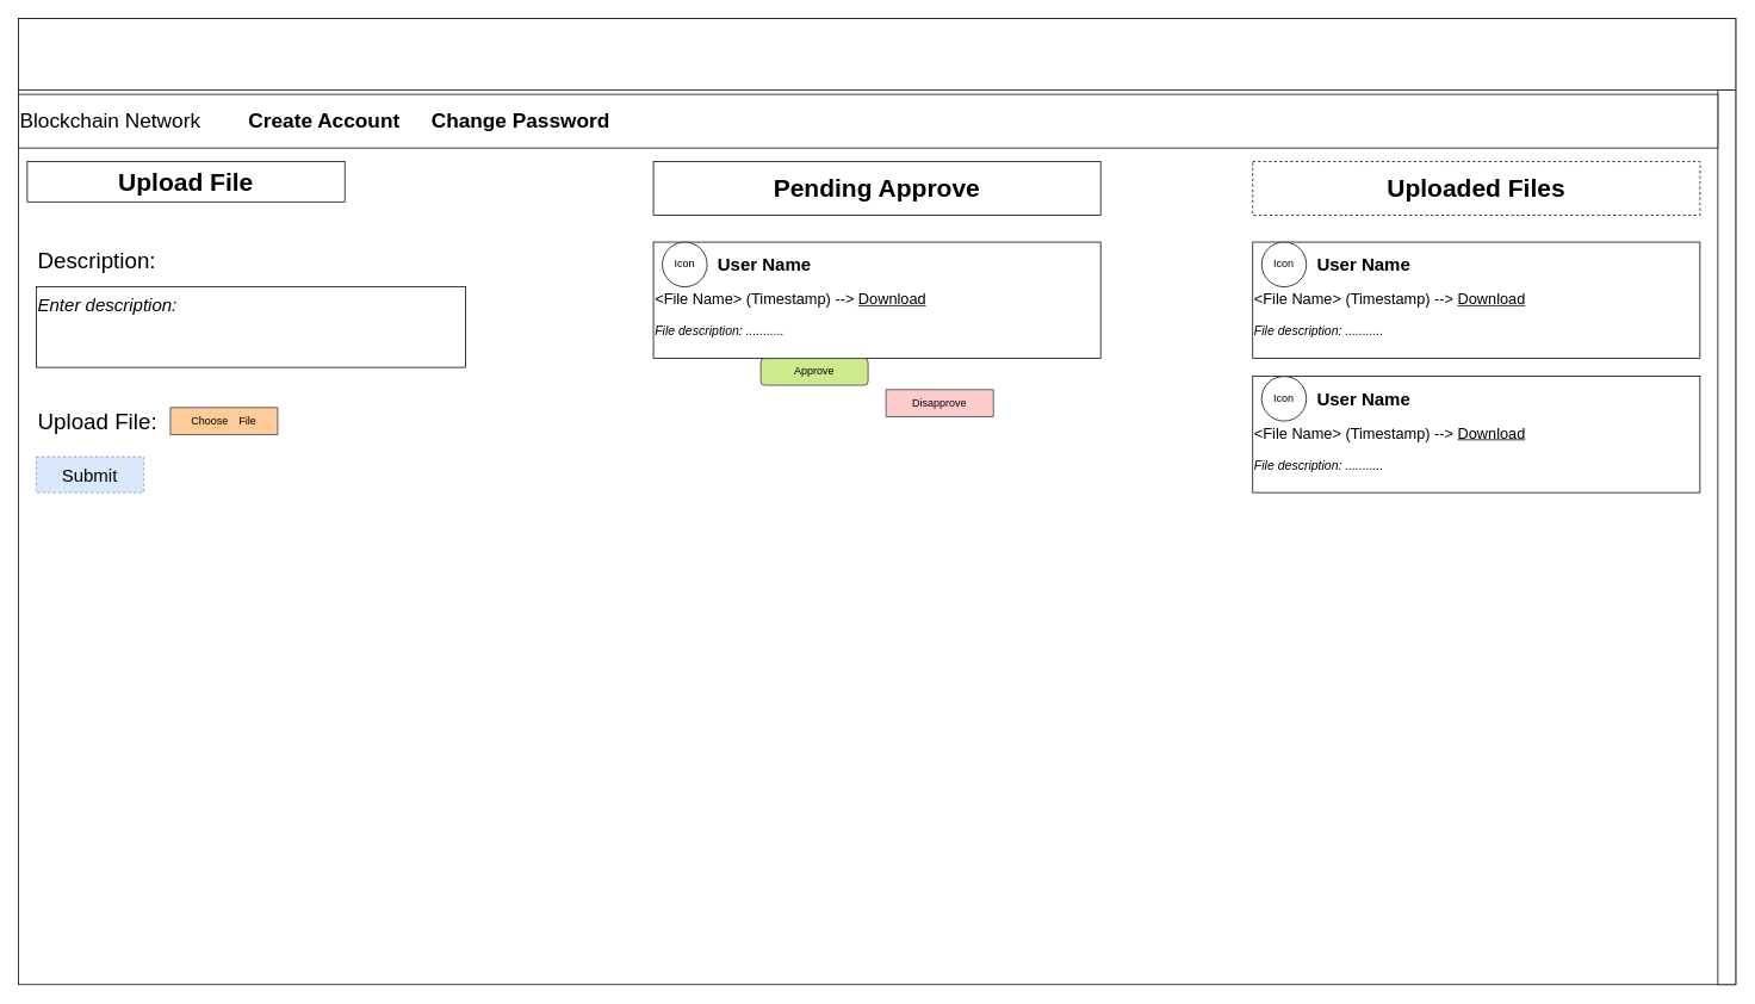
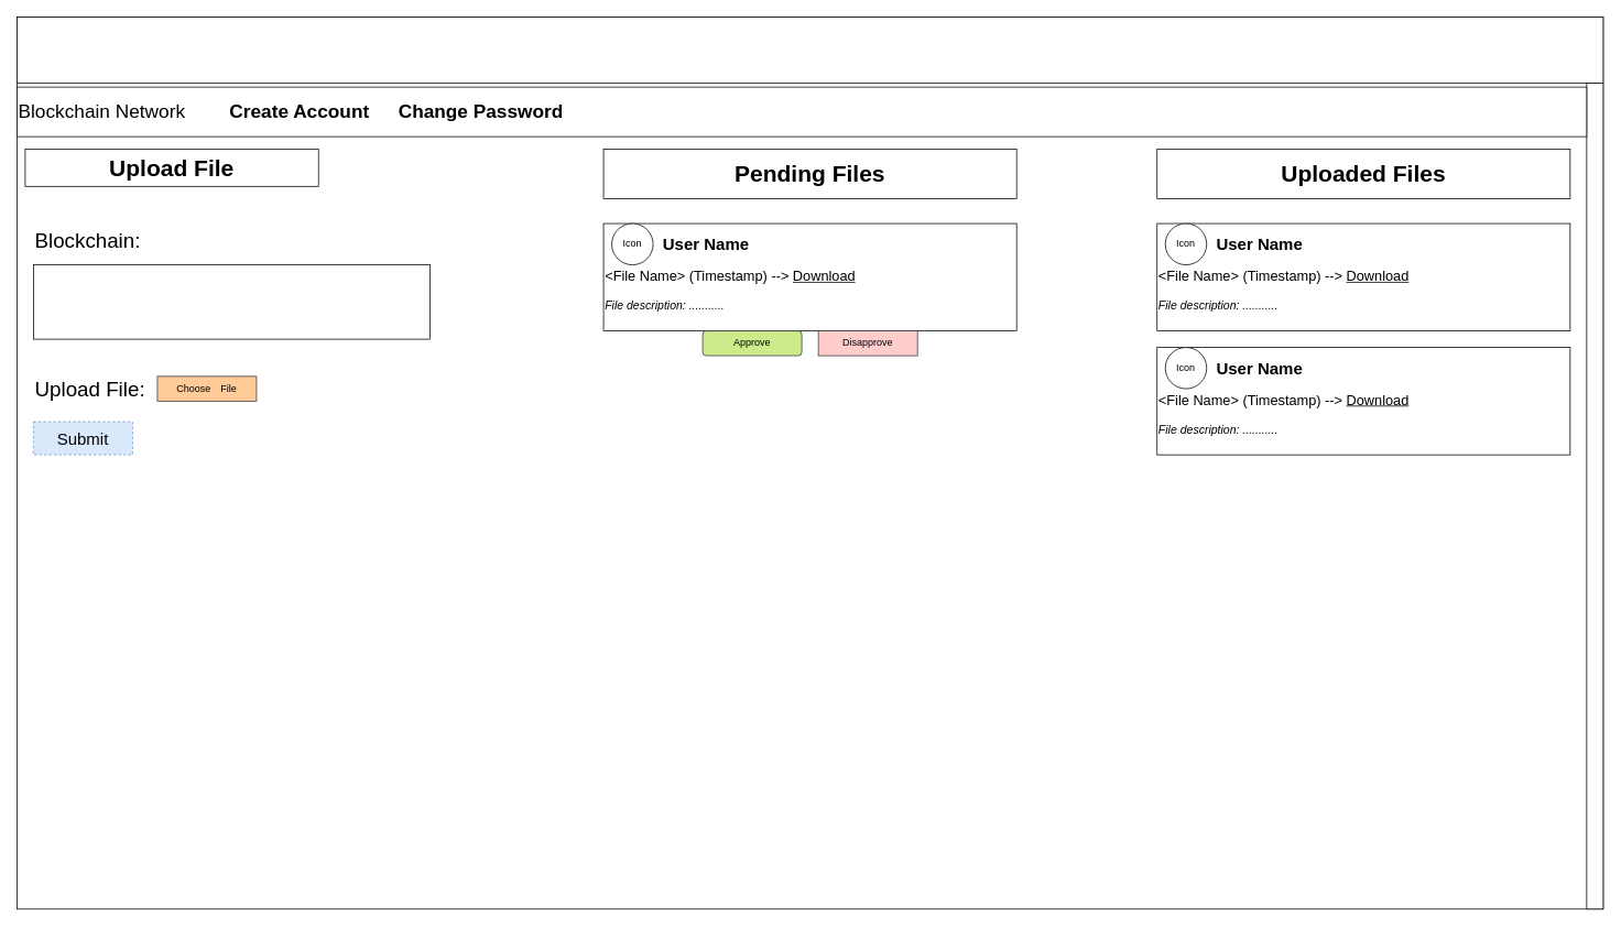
  <mxCell id="0" />
  <mxCell id="1" parent="0" />
  <mxCell id="2" value="" style="rounded=0;whiteSpace=wrap;html=1;" vertex="1" parent="1"><mxGeometry width="1920" height="1080" as="geometry" x="20" y="20" /></mxCell>
  <mxCell id="3" value="" style="rounded=0;whiteSpace=wrap;html=1;" vertex="1" parent="1"><mxGeometry width="1920" height="80" as="geometry" x="20" y="20" /></mxCell>
  <mxCell id="4" value="" style="shape=image;verticalLabelPosition=bottom;labelBackgroundColor=default;verticalAlign=top;aspect=fixed;imageAspect=0;image=https://i.gyazo.com/a97b149d6ed65168a0f0d49f9e61fdd1.png;" vertex="1" parent="1"><mxGeometry width="1920" height="84.8" as="geometry" x="20" y="20" /></mxCell>
  <mxCell id="5" value="" style="rounded=0;whiteSpace=wrap;html=1;" vertex="1" parent="1"><mxGeometry x="1920" y="100" width="20" height="1000" as="geometry" /></mxCell>
  <mxCell id="6" value="&lt;font style=&quot;font-size: 23px;&quot;&gt;Blockchain Network&lt;span style=&quot;font-weight: bold; white-space: pre;&quot;&gt;&#09;&lt;/span&gt;&lt;b&gt;Create Account&lt;/b&gt;&lt;span style=&quot;font-weight: bold; white-space: pre;&quot;&gt;&#09;&lt;/span&gt;&lt;b&gt;Change Password&lt;/b&gt;&lt;/font&gt;" style="rounded=0;whiteSpace=wrap;html=1;align=left;" vertex="1" parent="1"><mxGeometry y="104.8" width="1900" height="60" as="geometry" x="20" /></mxCell>
  <mxCell id="7" value="&lt;font style=&quot;font-size: 28px;&quot;&gt;&lt;b&gt;Upload File&lt;/b&gt;&lt;/font&gt;" style="rounded=0;whiteSpace=wrap;html=1;" vertex="1" parent="1"><mxGeometry x="30" y="180" width="355" height="45" as="geometry" /></mxCell>
- <mxCell id="8" value="&lt;font style=&quot;font-size: 28px;&quot;&gt;&lt;b&gt;Pending Approve&lt;/b&gt;&lt;/font&gt;" style="rounded=0;whiteSpace=wrap;html=1;" vertex="1" parent="1"><mxGeometry x="730" y="180" width="500" height="60" as="geometry" /></mxCell>
- <mxCell id="9" value="&lt;font style=&quot;font-size: 28px;&quot;&gt;&lt;b&gt;Uploaded Files&lt;/b&gt;&lt;/font&gt;" style="rounded=0;whiteSpace=wrap;html=1;dashed=1;" vertex="1" parent="1"><mxGeometry x="1400" y="180" width="500" height="60" as="geometry" /></mxCell>
+ <mxCell id="8" value="&lt;font style=&quot;font-size: 28px;&quot;&gt;&lt;b&gt;Pending Files&lt;/b&gt;&lt;/font&gt;" style="rounded=0;whiteSpace=wrap;html=1;" vertex="1" parent="1"><mxGeometry x="730" y="180" width="500" height="60" as="geometry" /></mxCell>
+ <mxCell id="9" value="&lt;font style=&quot;font-size: 28px;&quot;&gt;&lt;b&gt;Uploaded Files&lt;/b&gt;&lt;/font&gt;" style="rounded=0;whiteSpace=wrap;html=1;" vertex="1" parent="1"><mxGeometry x="1400" y="180" width="500" height="60" as="geometry" /></mxCell>
  <mxCell id="10" value="&lt;p style=&quot;line-height: 120%;&quot;&gt;&lt;br&gt;&lt;/p&gt;" style="rounded=0;whiteSpace=wrap;html=1;align=left;" vertex="1" parent="1"><mxGeometry x="40" y="320" width="480" height="90" as="geometry" /></mxCell>
- <mxCell id="11" value="&lt;font style=&quot;font-size: 25px;&quot;&gt;Description:&lt;/font&gt;" style="text;html=1;align=left;verticalAlign=middle;whiteSpace=wrap;rounded=0;" vertex="1" parent="1"><mxGeometry x="40" y="270" width="470" height="40" as="geometry" /></mxCell>
- <mxCell id="12" value="&lt;font size=&quot;1&quot; style=&quot;&quot;&gt;&lt;i style=&quot;font-size: 20px;&quot;&gt;Enter description:&lt;/i&gt;&lt;/font&gt;" style="text;html=1;align=left;verticalAlign=middle;whiteSpace=wrap;rounded=0;" vertex="1" parent="1"><mxGeometry x="40" y="320" width="470" height="40" as="geometry" /></mxCell>
+ <mxCell id="11" value="&lt;font style=&quot;font-size: 25px;&quot;&gt;Blockchain:&lt;/font&gt;" style="text;html=1;align=left;verticalAlign=middle;whiteSpace=wrap;rounded=0;" vertex="1" parent="1"><mxGeometry x="40" y="270" width="470" height="40" as="geometry" /></mxCell>
  <mxCell id="13" value="&lt;font style=&quot;font-size: 25px;&quot;&gt;Upload File:&amp;nbsp;&lt;/font&gt;" style="text;html=1;align=left;verticalAlign=middle;whiteSpace=wrap;rounded=0;" vertex="1" parent="1"><mxGeometry x="40" y="450" width="470" height="40" as="geometry" /></mxCell>
  <mxCell id="14" value="Choose&amp;nbsp;&lt;span style=&quot;white-space: pre;&quot;&gt;&#09;&lt;/span&gt;File" style="rounded=0;whiteSpace=wrap;html=1;fillColor=#ffcc99;strokeColor=#36393d;" vertex="1" parent="1"><mxGeometry x="190" y="455" width="120" height="30" as="geometry" /></mxCell>
  <mxCell id="15" value="&lt;font style=&quot;font-size: 20px;&quot;&gt;Submit&lt;/font&gt;" style="rounded=0;whiteSpace=wrap;html=1;fillColor=#dae8fc;strokeColor=#6c8ebf;dashed=1;" vertex="1" parent="1"><mxGeometry x="40" y="510" width="120" height="40" as="geometry" /></mxCell>
  <mxCell id="16" value="&lt;font style=&quot;font-size: 17px;&quot;&gt;&amp;lt;File Name&amp;gt; (Timestamp) --&amp;gt; &lt;font style=&quot;font-size: 17px;&quot;&gt;&lt;u style=&quot;&quot;&gt;Download&lt;/u&gt;&lt;/font&gt;&lt;/font&gt;" style="rounded=0;whiteSpace=wrap;html=1;align=left;" vertex="1" parent="1"><mxGeometry x="730" y="270" width="500" height="130" as="geometry" /></mxCell>
  <mxCell id="17" value="Icon" style="ellipse;whiteSpace=wrap;html=1;aspect=fixed;" vertex="1" parent="1"><mxGeometry x="740" y="270" width="50" height="50" as="geometry" /></mxCell>
  <mxCell id="18" value="&lt;span style=&quot;font-size: 20px;&quot;&gt;&lt;b style=&quot;&quot;&gt;User Name&lt;/b&gt;&lt;/span&gt;" style="text;html=1;align=left;verticalAlign=middle;whiteSpace=wrap;rounded=0;" vertex="1" parent="1"><mxGeometry x="800" y="275" width="470" height="40" as="geometry" /></mxCell>
  <mxCell id="19" value="&lt;font size=&quot;1&quot; style=&quot;&quot;&gt;&lt;i style=&quot;font-size: 14px;&quot;&gt;File description: ...........&lt;/i&gt;&lt;/font&gt;" style="text;html=1;align=left;verticalAlign=middle;whiteSpace=wrap;rounded=0;" vertex="1" parent="1"><mxGeometry x="730" y="350" width="470" height="40" as="geometry" /></mxCell>
  <mxCell id="20" value="&lt;font style=&quot;font-size: 17px;&quot;&gt;&amp;lt;File Name&amp;gt; (Timestamp) --&amp;gt; &lt;font style=&quot;font-size: 17px;&quot;&gt;&lt;u style=&quot;&quot;&gt;Download&lt;/u&gt;&lt;/font&gt;&lt;/font&gt;" style="rounded=0;whiteSpace=wrap;html=1;align=left;" vertex="1" parent="1"><mxGeometry x="1400" y="270" width="500" height="130" as="geometry" /></mxCell>
  <mxCell id="21" value="&lt;font style=&quot;font-size: 17px;&quot;&gt;&amp;lt;File Name&amp;gt; (Timestamp) --&amp;gt; &lt;font style=&quot;font-size: 17px;&quot;&gt;&lt;u style=&quot;&quot;&gt;Download&lt;/u&gt;&lt;/font&gt;&lt;/font&gt;" style="rounded=0;whiteSpace=wrap;html=1;align=left;" vertex="1" parent="1"><mxGeometry x="1400" y="420" width="500" height="130" as="geometry" /></mxCell>
  <mxCell id="22" value="&lt;span style=&quot;font-size: 20px;&quot;&gt;&lt;b style=&quot;&quot;&gt;User Name&lt;/b&gt;&lt;/span&gt;" style="text;html=1;align=left;verticalAlign=middle;whiteSpace=wrap;rounded=0;" vertex="1" parent="1"><mxGeometry x="1470" y="275" width="470" height="40" as="geometry" /></mxCell>
  <mxCell id="23" value="&lt;span style=&quot;font-size: 20px;&quot;&gt;&lt;b style=&quot;&quot;&gt;User Name&lt;/b&gt;&lt;/span&gt;" style="text;html=1;align=left;verticalAlign=middle;whiteSpace=wrap;rounded=0;" vertex="1" parent="1"><mxGeometry x="1470" y="425" width="470" height="40" as="geometry" /></mxCell>
  <mxCell id="24" value="Icon" style="ellipse;whiteSpace=wrap;html=1;aspect=fixed;" vertex="1" parent="1"><mxGeometry x="1410" y="270" width="50" height="50" as="geometry" /></mxCell>
  <mxCell id="25" value="Icon" style="ellipse;whiteSpace=wrap;html=1;aspect=fixed;" vertex="1" parent="1"><mxGeometry x="1410" y="420" width="50" height="50" as="geometry" /></mxCell>
  <mxCell id="26" value="&lt;font size=&quot;1&quot; style=&quot;&quot;&gt;&lt;i style=&quot;font-size: 14px;&quot;&gt;File description: ...........&lt;/i&gt;&lt;/font&gt;" style="text;html=1;align=left;verticalAlign=middle;whiteSpace=wrap;rounded=0;" vertex="1" parent="1"><mxGeometry x="1400" y="350" width="470" height="40" as="geometry" /></mxCell>
  <mxCell id="27" value="&lt;font size=&quot;1&quot; style=&quot;&quot;&gt;&lt;i style=&quot;font-size: 14px;&quot;&gt;File description: ...........&lt;/i&gt;&lt;/font&gt;" style="text;html=1;align=left;verticalAlign=middle;whiteSpace=wrap;rounded=0;" vertex="1" parent="1"><mxGeometry x="1400" y="500" width="470" height="40" as="geometry" /></mxCell>
  <mxCell id="28" value="Approve" style="whiteSpace=wrap;html=1;fillColor=#cdeb8b;strokeColor=#36393d;rounded=1;" vertex="1" parent="1"><mxGeometry x="850" y="400" width="120" height="30" as="geometry" /></mxCell>
- <mxCell id="29" value="Disapprove" style="rounded=0;whiteSpace=wrap;html=1;fillColor=#ffcccc;strokeColor=#36393d;" vertex="1" parent="1"><mxGeometry x="990" y="435" width="120" height="30" as="geometry" /></mxCell>
+ <mxCell id="29" value="Disapprove" style="rounded=0;whiteSpace=wrap;html=1;fillColor=#ffcccc;strokeColor=#36393d;" vertex="1" parent="1"><mxGeometry x="990" y="400" width="120" height="30" as="geometry" /></mxCell>
